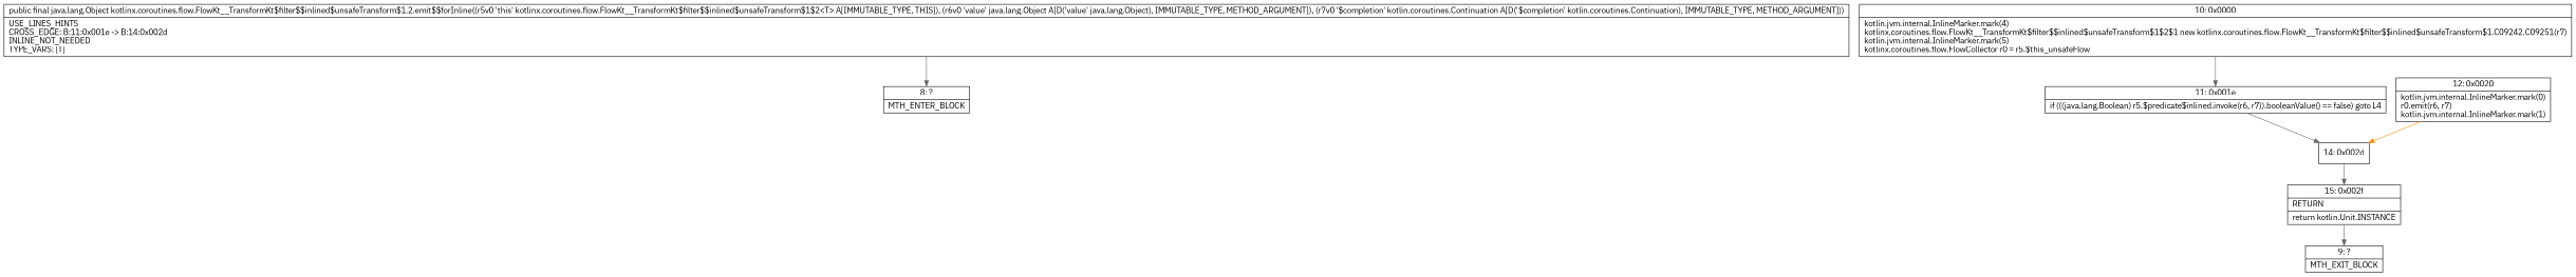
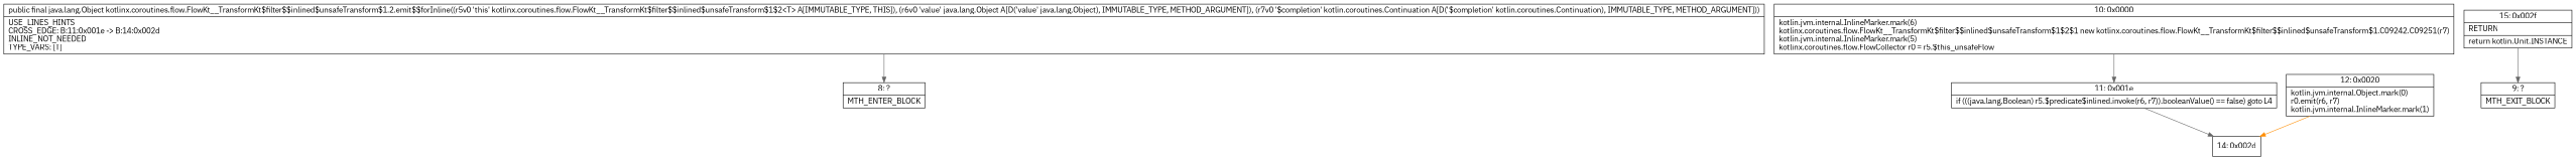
  digraph {
    fontname="IBM Plex Sans"
    node [fontname="IBM Plex Sans" shape=record]
    edge [color=gray40 fontname="IBM Plex Sans"]
    n1 [label="{8\:\ ?|MTH_ENTER_BLOCK\l}"]
-   n2 [label="{10\:\ 0x0000|kotlin.jvm.internal.InlineMarker.mark(4)\lkotlinx.coroutines.flow.FlowKt__TransformKt$filter$$inlined$unsafeTransform$1$2$1 new kotlinx.coroutines.flow.FlowKt__TransformKt$filter$$inlined$unsafeTransform$1.C09242.C09251(r7)\lkotlin.jvm.internal.InlineMarker.mark(5)\lkotlinx.coroutines.flow.FlowCollector r0 = r5.$this_unsafeFlow\l}"]
+   n2 [label="{10\:\ 0x0000|kotlin.jvm.internal.InlineMarker.mark(6)\lkotlinx.coroutines.flow.FlowKt__TransformKt$filter$$inlined$unsafeTransform$1$2$1 new kotlinx.coroutines.flow.FlowKt__TransformKt$filter$$inlined$unsafeTransform$1.C09242.C09251(r7)\lkotlin.jvm.internal.InlineMarker.mark(5)\lkotlinx.coroutines.flow.FlowCollector r0 = r5.$this_unsafeFlow\l}"]
    n3 [label="{11\:\ 0x001e|if (((java.lang.Boolean) r5.$predicate$inlined.invoke(r6, r7)).booleanValue() == false) goto L4\l}"]
    n4 [label="{14\:\ 0x002d}"]
-   n5 [label="{12\:\ 0x0020|kotlin.jvm.internal.InlineMarker.mark(0)\lr0.emit(r6, r7)\lkotlin.jvm.internal.InlineMarker.mark(1)\l}"]
+   n5 [label="{12\:\ 0x0020|kotlin.jvm.internal.Object.mark(0)\lr0.emit(r6, r7)\lkotlin.jvm.internal.InlineMarker.mark(1)\l}"]
    n6 [label="{15\:\ 0x002f|RETURN\l|return kotlin.Unit.INSTANCE\l}"]
    n7 [label="{9\:\ ?|MTH_EXIT_BLOCK\l}"]
    n8 [label="{public final java.lang.Object kotlinx.coroutines.flow.FlowKt__TransformKt$filter$$inlined$unsafeTransform$1.2.emit$$forInline((r5v0 'this' kotlinx.coroutines.flow.FlowKt__TransformKt$filter$$inlined$unsafeTransform$1$2\<T\> A[IMMUTABLE_TYPE, THIS]), (r6v0 'value' java.lang.Object A[D('value' java.lang.Object), IMMUTABLE_TYPE, METHOD_ARGUMENT]), (r7v0 '$completion' kotlin.coroutines.Continuation A[D('$completion' kotlin.coroutines.Continuation), IMMUTABLE_TYPE, METHOD_ARGUMENT]))  | USE_LINES_HINTS\lCROSS_EDGE: B:11:0x001e \-\> B:14:0x002d\lINLINE_NOT_NEEDED\lTYPE_VARS: [T]\l}"]
    n2 -> n3
    n3 -> n4
-   n4 -> n6
    n5 -> n4 [color=darkorange]
    n6 -> n7
    n8 -> n1
  }
